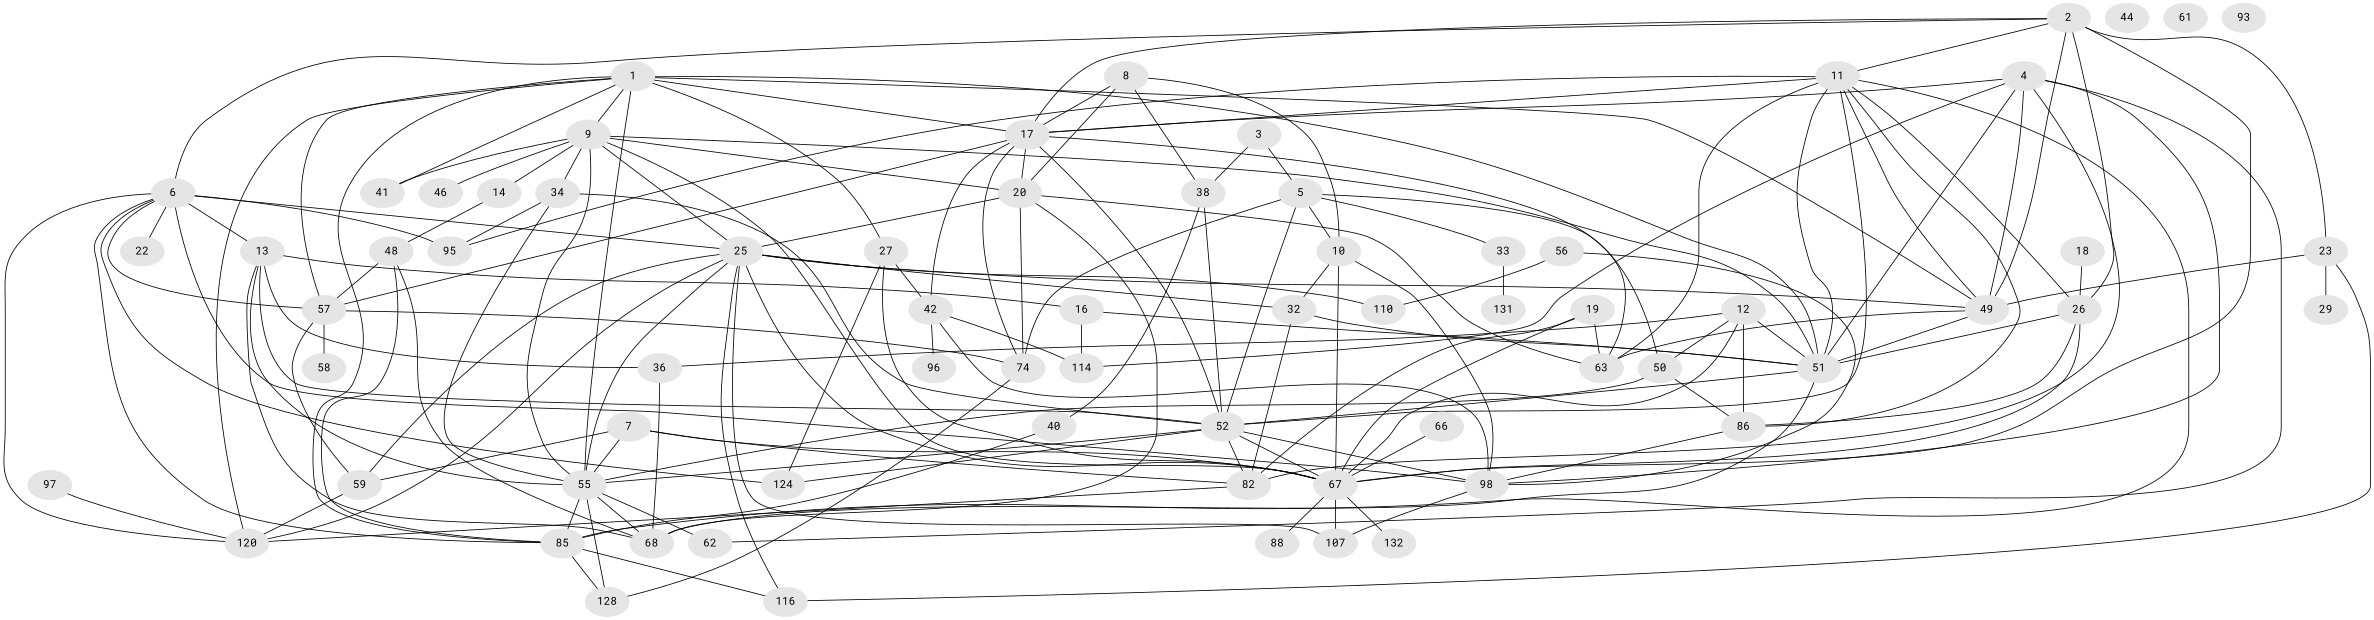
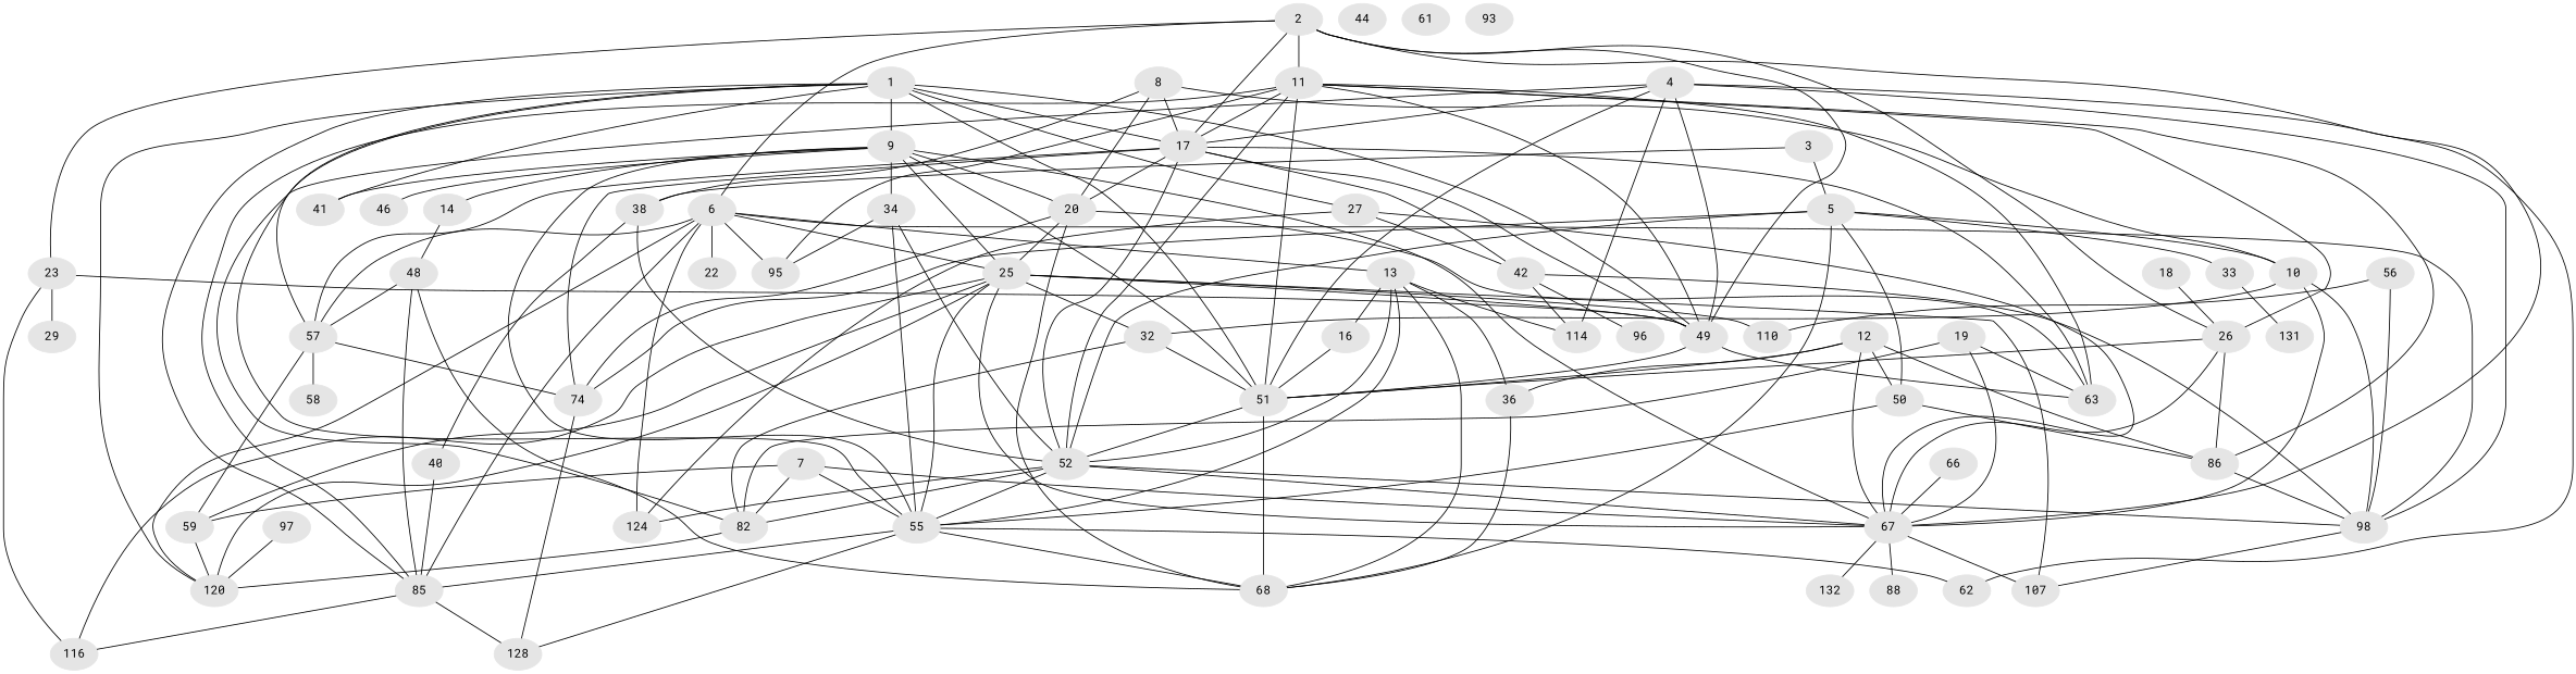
  graph {
    fontname="Roboto Mono"
    node [color=gray90 fontname="Roboto Mono" style=filled]
    edge [fontname="Roboto Mono"]
    1 [super="+39"]
    9 [super="+21"]
    17 [super="+43+84"]
    27 [super="+77"]
    41 [super="+54"]
    49 [super="+117"]
    51 [super="+65"]
    57 [super="+130+72"]
    85 [super="+106"]
    120
    55 [super="+75+101"]
    67 [super="+70"]
    25 [super="+30+44+111"]
    20 [super="+90"]
    14
    34
    46
    52 [super="+61"]
    74 [super="+78"]
    63 [super="+108"]
    42 [super="+141+134"]
    124
    68 [super="+94"]
    59 [super="+71"]
    58
    116 [super="+137"]
    128
    2 [super="+80"]
    6 [super="+136+37"]
    11 [super="+45+15"]
    23 [super="+28"]
    26 [super="+104"]
    98 [super="+125"]
    13 [super="+35"]
    22
    95
    86 [super="+126"]
    29
    107
    88
    132
    3
    5
    38 [super="+105"]
    10 [super="+69"]
    33
    50 [super="+103+53+99"]
    40
    62
    4 [super="+79+140+81"]
    82 [super="+91+122+112"]
    114
    32 [super="+89"]
    131
    36
    16
    110
    7
    8
    48 [super="+87"]
    12 [super="+31"]
    96
    18
    19 [super="+138"]
    n65 [label=44]
    56
    n67 [label=61]
    66 [super="+118"]
    93
    97 [super="+139"]
    1 -- 9
    1 -- 17
    1 -- 27
    1 -- 41
    1 -- 49
    1 -- 51 [weight=2]
    1 -- 57
    1 -- 85
    1 -- 120
    1 -- 55
    9 -- 41
    9 -- 51
    9 -- 55 [weight=2]
    9 -- 67
    9 -- 25
    9 -- 20
    9 -- 14
    9 -- 34 [weight=2]
    9 -- 46
+   17 -- 49
    17 -- 57
    17 -- 20
    17 -- 52
    17 -- 74 [weight=2]
    17 -- 63
    17 -- 42
    27 -- 67
    27 -- 42
    27 -- 124
    49 -- 51
    49 -- 63
    51 -- 52
    51 -- 68
    57 -- 74
    57 -- 59
    57 -- 58
    85 -- 116
    85 -- 128
    55 -- 85
    55 -- 68
    55 -- 128
    55 -- 62
    67 -- 107
    67 -- 88
    67 -- 132
    25 -- 49
    25 -- 120
    25 -- 55
    25 -- 67
    25 -- 59
    25 -- 116
    25 -- 107
    25 -- 32
    25 -- 110
    20 -- 25 [weight=3]
    20 -- 74
    20 -- 63
    20 -- 68
    14 -- 48
    34 -- 55
    34 -- 52
    34 -- 95
    52 -- 55
    52 -- 67
    52 -- 124
    52 -- 98
    52 -- 82
    74 -- 128
    42 -- 98
    42 -- 114
    42 -- 96
    59 -- 120
    2 -- 17
    2 -- 49
    2 -- 67
    2 -- 6
    2 -- 11
    2 -- 23
    2 -- 26
    6 -- 57
    6 -- 85
    6 -- 120
    6 -- 25
    6 -- 124
    6 -- 98 [weight=2]
    6 -- 13
    6 -- 22
    6 -- 95
    11 -- 17
    11 -- 49
    11 -- 51
    11 -- 85
    11 -- 52
    11 -- 63
    11 -- 26
    11 -- 95
    11 -- 86
    23 -- 49
    23 -- 116
    23 -- 29
    26 -- 51
    26 -- 67
    26 -- 86
    98 -- 107
    13 -- 55
    13 -- 52
    13 -- 68
-   16 -- 114
+   13 -- 114
    13 -- 36
    13 -- 16
    86 -- 98
    3 -- 5
    3 -- 38
    5 -- 52
    5 -- 74
+   5 -- 68
    5 -- 10
    5 -- 33
    5 -- 50
    38 -- 52
    38 -- 40
    10 -- 67
    10 -- 98
    10 -- 32
    33 -- 131
    50 -- 55
    50 -- 86
    40 -- 85
    4 -- 17
    4 -- 49
    4 -- 51
    4 -- 98
    4 -- 62
    4 -- 82
    4 -- 114
    82 -- 120
    32 -- 51
    32 -- 82
    36 -- 68
    16 -- 51
    7 -- 55
    7 -- 67
    7 -- 59
    7 -- 82
    8 -- 17
    8 -- 20
    8 -- 38
    8 -- 10
    48 -- 57
    48 -- 85
    48 -- 68
    12 -- 51
    12 -- 67
    12 -- 86
    12 -- 50
    12 -- 36
    18 -- 26
    19 -- 67
    19 -- 63
    19 -- 82
    56 -- 98
    56 -- 110
    66 -- 67
    97 -- 120
  }
